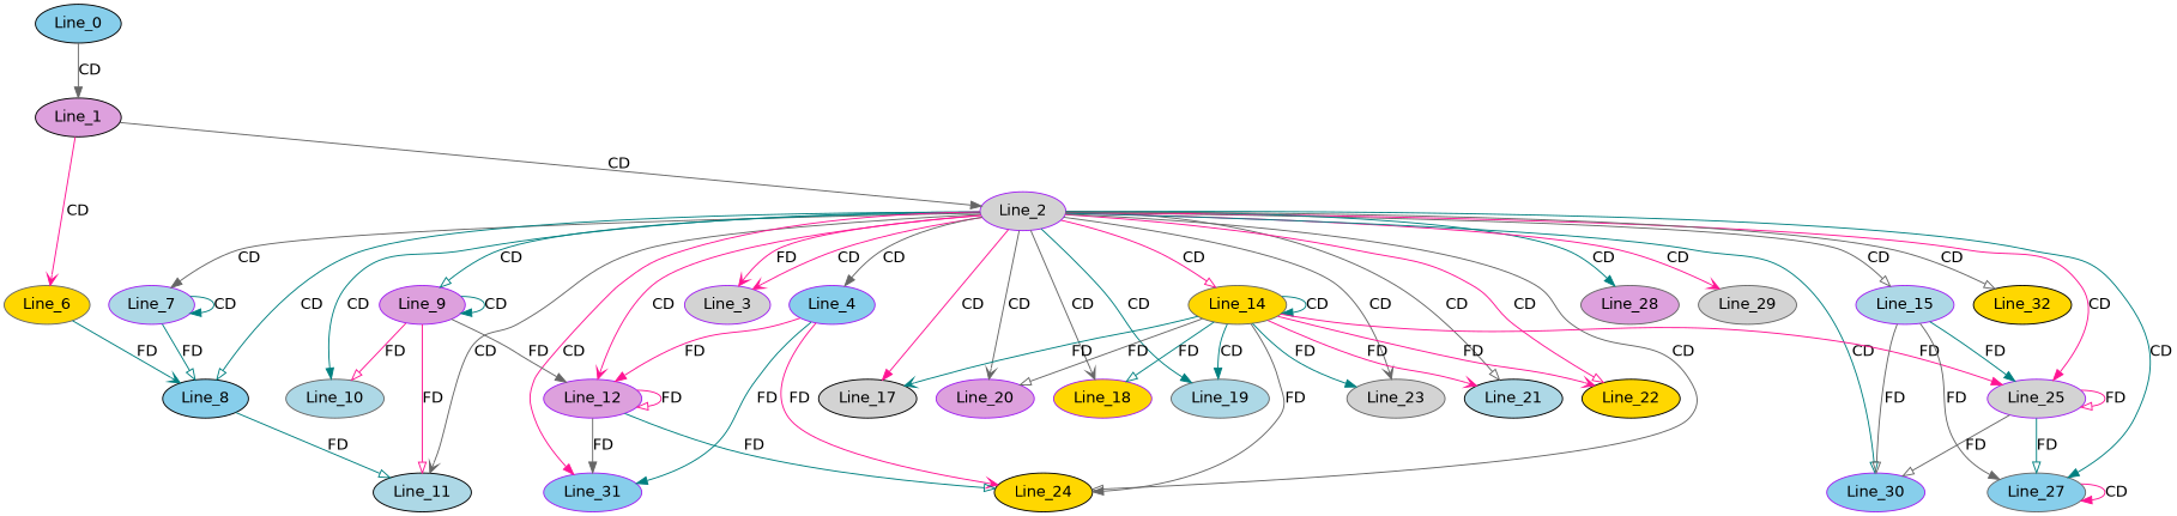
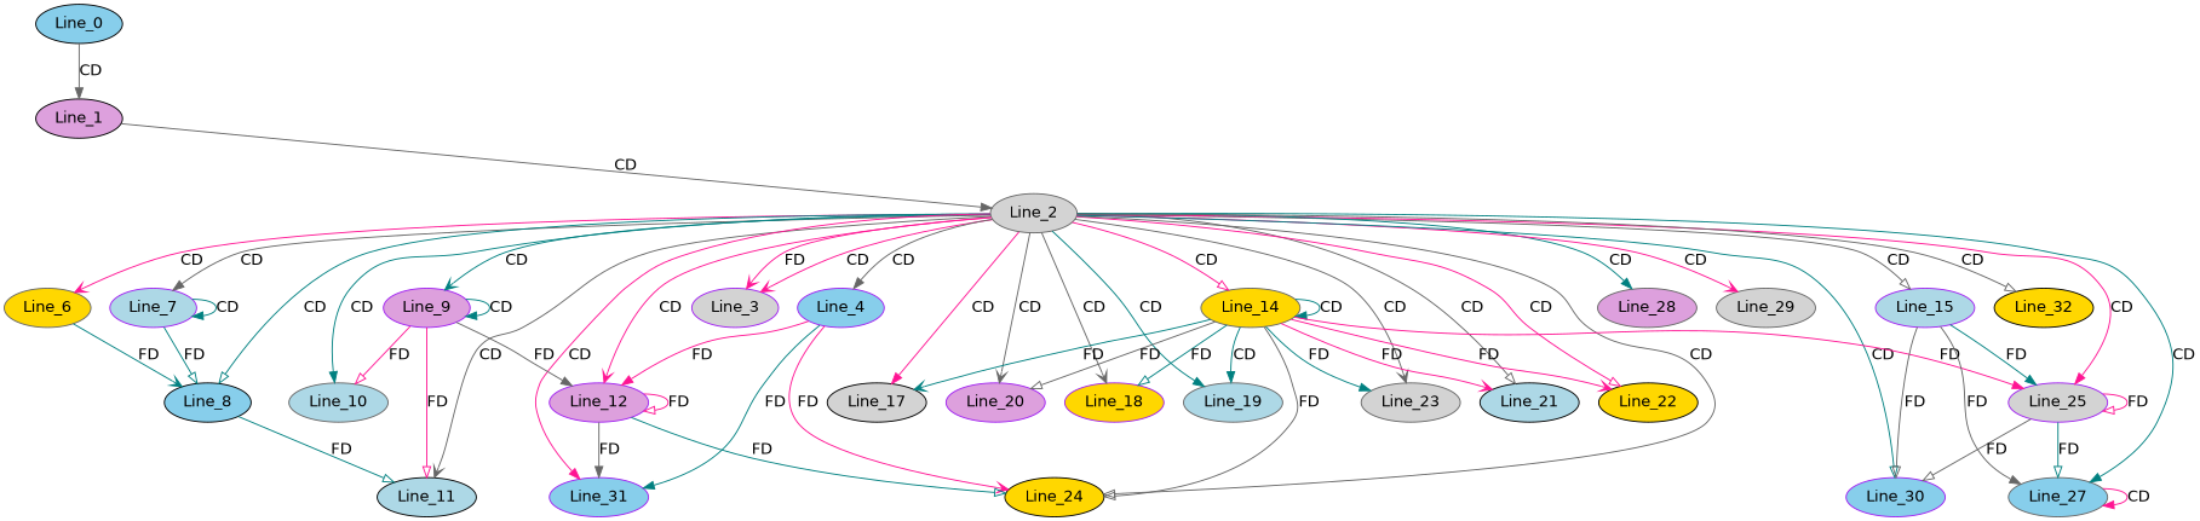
  digraph {
    fontname="DejaVu Sans"
    node [color=purple fillcolor=skyblue fontname="DejaVu Sans" style=filled]
    edge [arrowhead=normal color=teal fontname="DejaVu Sans"]
    Line_0 [color=black]
    Line_1 [color=black fillcolor=plum]
-   Line_2 [fillcolor=lightgrey]
+   Line_2 [color=gray40 fillcolor=lightgrey]
    Line_3 [fillcolor=lightgrey]
    Line_4
    Line_6 [color=gray40 fillcolor=gold]
    Line_7 [fillcolor=lightblue]
    Line_8 [color=black]
    Line_9 [fillcolor=plum]
    Line_10 [color=gray40 fillcolor=lightblue]
    Line_11 [color=black fillcolor=lightblue]
    Line_12 [fillcolor=plum]
    Line_14 [color=gray40 fillcolor=gold]
    Line_15 [fillcolor=lightblue]
    Line_17 [color=black fillcolor=lightgrey]
    Line_18 [fillcolor=gold]
    Line_19 [color=gray40 fillcolor=lightblue]
    Line_20 [fillcolor=plum]
    Line_21 [color=black fillcolor=lightblue]
    Line_22 [color=black fillcolor=gold]
    Line_23 [color=gray40 fillcolor=lightgrey]
    Line_24 [color=black fillcolor=gold]
    Line_25 [fillcolor=lightgrey]
    Line_27 [color=gray40]
    Line_28 [color=gray40 fillcolor=plum]
    Line_29 [color=gray40 fillcolor=lightgrey]
    Line_30
    Line_31
    Line_32 [color=black fillcolor=gold]
    Line_0 -> Line_1 [color=gray40 label=CD]
    Line_1 -> Line_2 [color=gray40 label=CD]
    Line_2 -> Line_3 [arrowhead=vee color=deeppink label=CD]
    Line_2 -> Line_3 [arrowhead=vee color=deeppink label=FD]
    Line_2 -> Line_4 [color=gray40 label=CD]
-   Line_1 -> Line_6 [arrowhead=vee color=deeppink label=CD]
+   Line_2 -> Line_6 [arrowhead=vee color=deeppink label=CD]
    Line_2 -> Line_7 [color=gray40 label=CD]
    Line_2 -> Line_8 [arrowhead=onormal label=CD]
-   Line_2 -> Line_9 [arrowhead=onormal label=CD]
+   Line_2 -> Line_9 [arrowhead=vee label=CD]
    Line_2 -> Line_10 [label=CD]
    Line_2 -> Line_11 [arrowhead=vee color=gray40 label=CD]
    Line_2 -> Line_12 [arrowhead=vee color=deeppink label=CD]
    Line_2 -> Line_14 [arrowhead=onormal color=deeppink label=CD]
    Line_2 -> Line_15 [arrowhead=onormal color=gray40 label=CD]
    Line_2 -> Line_17 [color=deeppink label=CD]
    Line_2 -> Line_18 [arrowhead=vee color=gray40 label=CD]
    Line_2 -> Line_19 [label=CD]
    Line_2 -> Line_20 [arrowhead=vee color=gray40 label=CD]
    Line_2 -> Line_21 [arrowhead=onormal color=gray40 label=CD]
    Line_2 -> Line_22 [arrowhead=onormal color=deeppink label=CD]
    Line_2 -> Line_23 [arrowhead=vee color=gray40 label=CD]
    Line_2 -> Line_24 [arrowhead=onormal color=gray40 label=CD]
    Line_2 -> Line_25 [color=deeppink label=CD]
    Line_2 -> Line_27 [label=CD]
    Line_2 -> Line_28 [label=CD]
    Line_2 -> Line_29 [arrowhead=vee color=deeppink label=CD]
    Line_2 -> Line_30 [arrowhead=onormal label=CD]
    Line_2 -> Line_31 [color=deeppink label=CD]
    Line_2 -> Line_32 [arrowhead=onormal color=gray40 label=CD]
    Line_4 -> Line_12 [color=deeppink label=FD]
    Line_4 -> Line_24 [arrowhead=vee color=deeppink label=FD]
    Line_4 -> Line_31 [label=FD]
    Line_6 -> Line_8 [arrowhead=vee label=FD]
    Line_7 -> Line_7 [label=CD]
    Line_7 -> Line_8 [arrowhead=onormal label=FD]
    Line_8 -> Line_11 [arrowhead=onormal label=FD]
    Line_9 -> Line_9 [label=CD]
    Line_9 -> Line_10 [arrowhead=onormal color=deeppink label=FD]
    Line_9 -> Line_11 [arrowhead=onormal color=deeppink label=FD]
    Line_9 -> Line_12 [color=gray40 label=FD]
    Line_12 -> Line_12 [arrowhead=onormal color=deeppink label=FD]
    Line_12 -> Line_24 [arrowhead=onormal label=FD]
    Line_12 -> Line_31 [color=gray40 label=FD]
    Line_14 -> Line_14 [label=CD]
    Line_14 -> Line_17 [arrowhead=vee label=FD]
    Line_14 -> Line_18 [arrowhead=onormal label=FD]
    Line_14 -> Line_19 [label=CD]
    Line_14 -> Line_20 [arrowhead=onormal color=gray40 label=FD]
    Line_14 -> Line_21 [arrowhead=vee color=deeppink label=FD]
    Line_14 -> Line_22 [arrowhead=vee color=deeppink label=FD]
    Line_14 -> Line_23 [label=FD]
-   Line_14 -> Line_24 [color=gray40 label=FD]
+   Line_14 -> Line_24 [arrowhead=onormal color=gray40 label=FD]
    Line_14 -> Line_25 [color=deeppink label=FD]
    Line_15 -> Line_25 [label=FD]
    Line_15 -> Line_27 [color=gray40 label=FD]
    Line_15 -> Line_30 [arrowhead=onormal color=gray40 label=FD]
    Line_25 -> Line_25 [arrowhead=onormal color=deeppink label=FD]
    Line_25 -> Line_27 [arrowhead=onormal label=FD]
    Line_25 -> Line_30 [arrowhead=onormal color=gray40 label=FD]
    Line_27 -> Line_27 [color=deeppink label=CD]
  }
